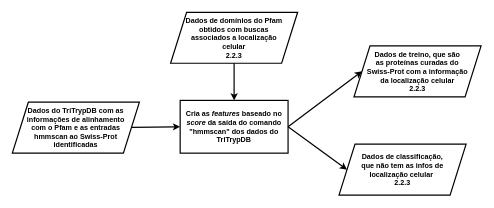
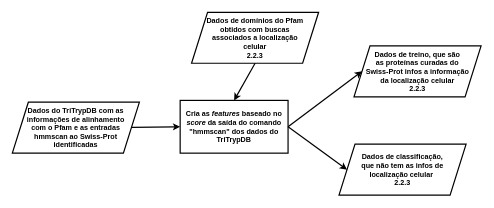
  <mxCell id="0" />
  <mxCell id="1" parent="0" />
- <mxCell id="2" value="&lt;b&gt;Dados de domínios do Pfam&lt;br&gt;obtidos com buscas&lt;br&gt;associados a localização&lt;br&gt;celular&lt;br&gt;2.2.3&lt;br&gt;&lt;/b&gt;" style="shape=parallelogram;perimeter=parallelogramPerimeter;whiteSpace=wrap;html=1;strokeWidth=2;fillColor=#ffffff;fontSize=12;size=0.126;" vertex="1" parent="1"><mxGeometry x="284" y="20" width="212" height="85" as="geometry" /></mxCell>
+ <mxCell id="2" value="&lt;b&gt;Dados de domínios do Pfam&lt;br&gt;obtidos com buscas&lt;br&gt;associados a localização&lt;br&gt;celular&lt;br&gt;2.2.3&lt;br&gt;&lt;/b&gt;" style="shape=parallelogram;perimeter=parallelogramPerimeter;whiteSpace=wrap;html=1;strokeWidth=2;fillColor=#ffffff;fontSize=12;size=0.126;" vertex="1" parent="1"><mxGeometry x="319" y="20" width="212" height="85" as="geometry" /></mxCell>
  <mxCell id="3" value="&lt;b&gt;Dados do TriTrypDB com&amp;nbsp;&lt;/b&gt;&lt;b&gt;as informações de alinhamento&lt;br&gt;com o Pfam e as&amp;nbsp;&lt;/b&gt;&lt;b&gt;entradas&lt;br&gt;hmmscan ao Swiss-Prot identificadas&lt;br&gt;&lt;/b&gt;" style="shape=parallelogram;perimeter=parallelogramPerimeter;whiteSpace=wrap;html=1;strokeWidth=2;fillColor=#ffffff;fontSize=12;size=0.126;" vertex="1" parent="1"><mxGeometry x="20" y="170" width="212" height="85" as="geometry" /></mxCell>
  <mxCell id="4" value="" style="endArrow=classic;html=1;fontSize=12;strokeWidth=2;exitX=1;exitY=0.5;exitDx=0;exitDy=0;entryX=0;entryY=0.5;entryDx=0;entryDy=0;" edge="1" parent="1" target="5"><mxGeometry width="50" height="50" relative="1" as="geometry"><mxPoint x="219.5" y="212" as="sourcePoint" /><mxPoint x="310" y="212" as="targetPoint" /></mxGeometry></mxCell>
  <mxCell id="5" value="&lt;b&gt;Cria as &lt;i&gt;features &lt;/i&gt;baseado no &lt;i&gt;score&lt;/i&gt;&amp;nbsp;da saída do comando &quot;hmmscan&quot; dos dados do TriTrypDB&lt;br&gt;&lt;/b&gt;" style="rounded=0;whiteSpace=wrap;html=1;fontSize=12;fillColor=#ffffff;strokeWidth=2;" vertex="1" parent="1"><mxGeometry x="300" y="167" width="180" height="88" as="geometry" /></mxCell>
  <mxCell id="6" value="" style="endArrow=classic;html=1;fontSize=12;strokeWidth=2;exitX=0.5;exitY=1;exitDx=0;exitDy=0;entryX=0.5;entryY=0;entryDx=0;entryDy=0;" edge="1" parent="1" source="2" target="5"><mxGeometry width="50" height="50" relative="1" as="geometry"><mxPoint x="229.5" y="222" as="sourcePoint" /><mxPoint x="320" y="222.5" as="targetPoint" /></mxGeometry></mxCell>
- <mxCell id="7" value="&lt;b&gt;Dados de treino, que são&lt;br&gt;as proteínas curadas do&lt;br&gt;Swiss-Prot com a informação&lt;br&gt;da localização celular&lt;br&gt;2.2.3&lt;br&gt;&lt;/b&gt;" style="shape=parallelogram;perimeter=parallelogramPerimeter;whiteSpace=wrap;html=1;strokeWidth=2;fillColor=#ffffff;fontSize=12;size=0.126;" vertex="1" parent="1"><mxGeometry x="590" y="76" width="212" height="85" as="geometry" /></mxCell>
+ <mxCell id="7" value="&lt;b&gt;Dados de treino, que são&lt;br&gt;as proteínas curadas do&lt;br&gt;Swiss-Prot infos a informação&lt;br&gt;da localização celular&lt;br&gt;2.2.3&lt;br&gt;&lt;/b&gt;" style="shape=parallelogram;perimeter=parallelogramPerimeter;whiteSpace=wrap;html=1;strokeWidth=2;fillColor=#ffffff;fontSize=12;size=0.126;" vertex="1" parent="1"><mxGeometry x="590" y="76" width="212" height="85" as="geometry" /></mxCell>
  <mxCell id="8" value="" style="endArrow=classic;html=1;fontSize=12;strokeWidth=2;exitX=1;exitY=0.5;exitDx=0;exitDy=0;entryX=0;entryY=0.5;entryDx=0;entryDy=0;" edge="1" parent="1" source="5" target="7"><mxGeometry width="50" height="50" relative="1" as="geometry"><mxPoint x="490" y="211" as="sourcePoint" /><mxPoint x="550" y="211" as="targetPoint" /></mxGeometry></mxCell>
  <mxCell id="9" value="&lt;b&gt;Dados de classificação,&lt;br&gt;que não tem as infos de&lt;br&gt;localização celular&amp;nbsp;&lt;br&gt;2.2.3&lt;br&gt;&lt;/b&gt;" style="shape=parallelogram;perimeter=parallelogramPerimeter;whiteSpace=wrap;html=1;strokeWidth=2;fillColor=#ffffff;fontSize=12;size=0.126;" vertex="1" parent="1"><mxGeometry x="565" y="240" width="212" height="85" as="geometry" /></mxCell>
  <mxCell id="10" value="" style="endArrow=classic;html=1;fontSize=12;strokeWidth=2;exitX=1;exitY=0.5;exitDx=0;exitDy=0;entryX=0;entryY=0.5;entryDx=0;entryDy=0;" edge="1" parent="1" source="5" target="9"><mxGeometry width="50" height="50" relative="1" as="geometry"><mxPoint x="490" y="221" as="sourcePoint" /><mxPoint x="583.389" y="128.5" as="targetPoint" /></mxGeometry></mxCell>
